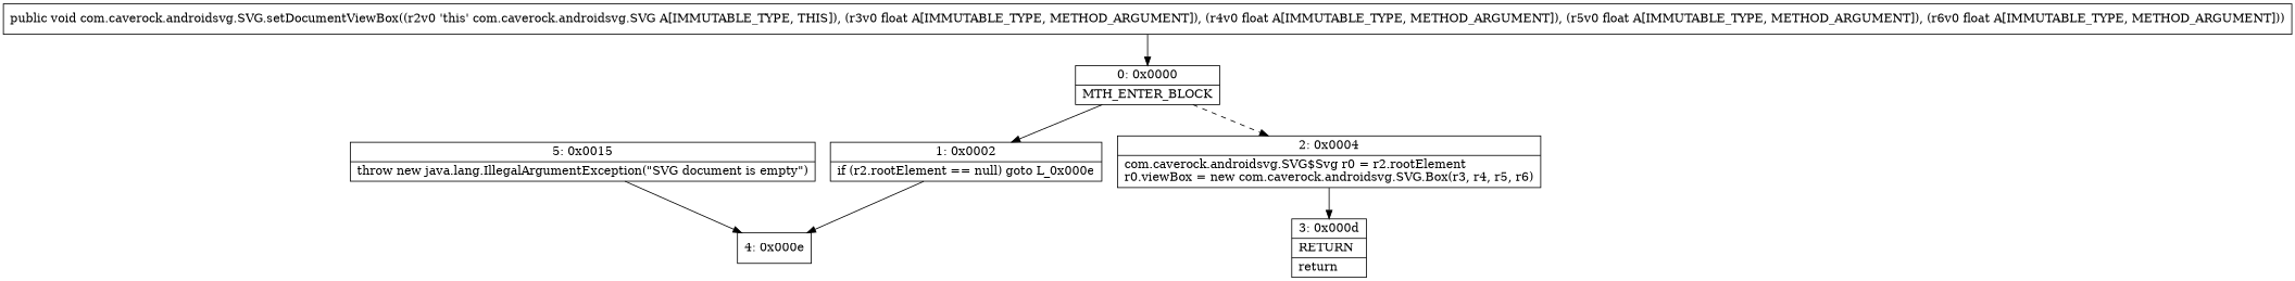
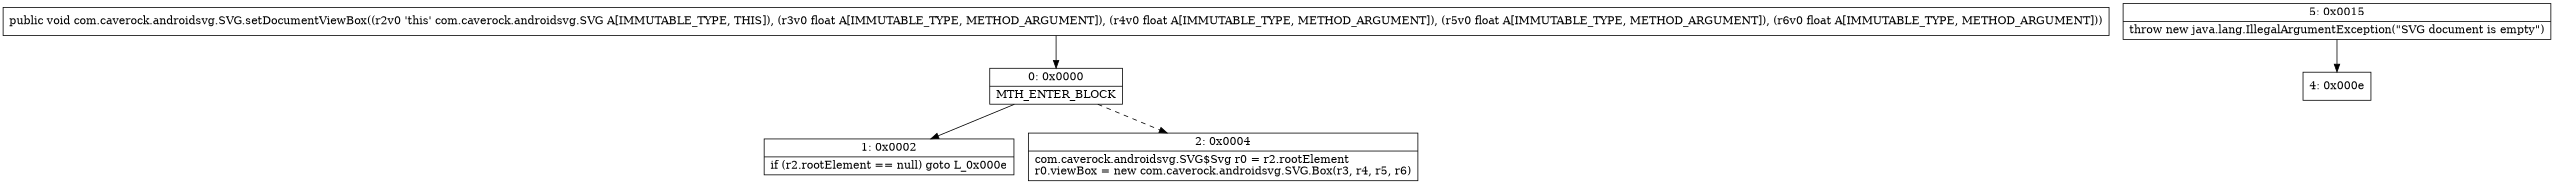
  digraph {
    node [shape=record]
    n1 [label="{0\:\ 0x0000|MTH_ENTER_BLOCK\l}"]
    n2 [label="{1\:\ 0x0002|if (r2.rootElement == null) goto L_0x000e\l}"]
    n3 [label="{2\:\ 0x0004|com.caverock.androidsvg.SVG$Svg r0 = r2.rootElement\lr0.viewBox = new com.caverock.androidsvg.SVG.Box(r3, r4, r5, r6)\l}"]
    n4 [label="{4\:\ 0x000e}"]
-   n5 [label="{3\:\ 0x000d|RETURN\l|return\l}"]
    n6 [label="{5\:\ 0x0015|throw new java.lang.IllegalArgumentException(\"SVG document is empty\")\l}"]
    n7 [label="{public void com.caverock.androidsvg.SVG.setDocumentViewBox((r2v0 'this' com.caverock.androidsvg.SVG A[IMMUTABLE_TYPE, THIS]), (r3v0 float A[IMMUTABLE_TYPE, METHOD_ARGUMENT]), (r4v0 float A[IMMUTABLE_TYPE, METHOD_ARGUMENT]), (r5v0 float A[IMMUTABLE_TYPE, METHOD_ARGUMENT]), (r6v0 float A[IMMUTABLE_TYPE, METHOD_ARGUMENT])) }"]
    n1 -> n2
    n1 -> n3 [style=dashed]
-   n2 -> n4
-   n3 -> n5
    n6 -> n4
    n7 -> n1
  }
